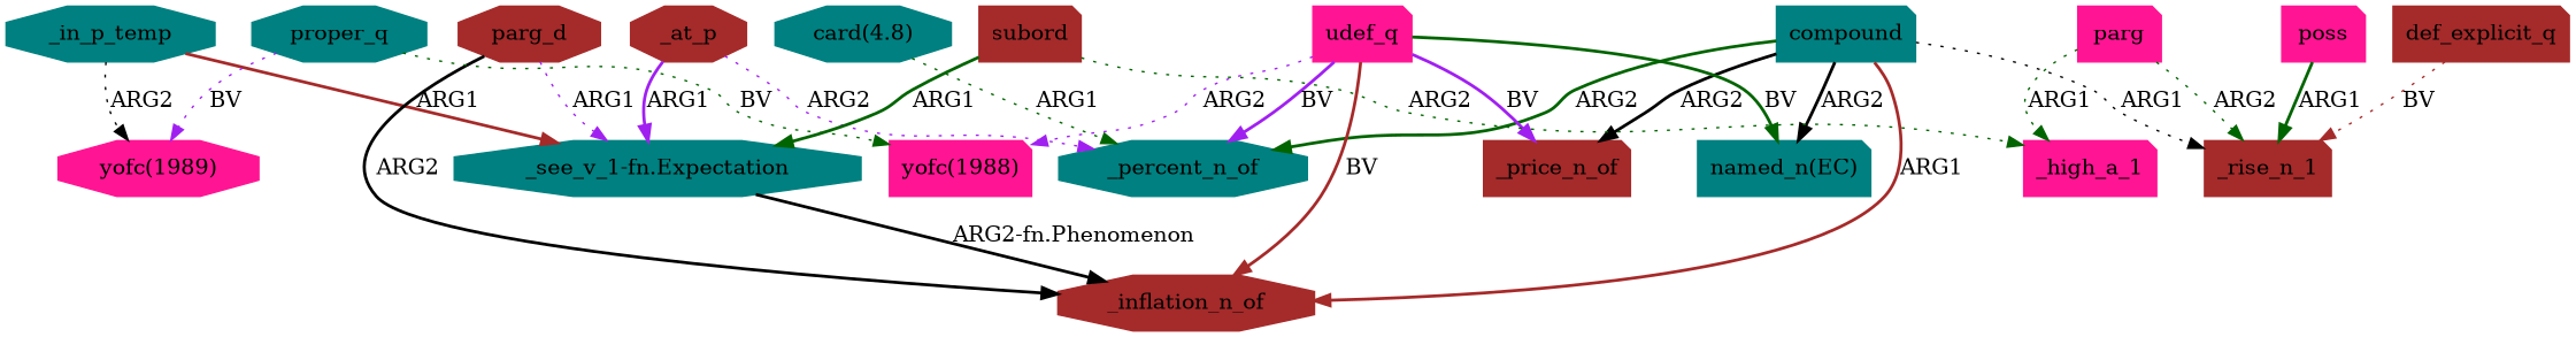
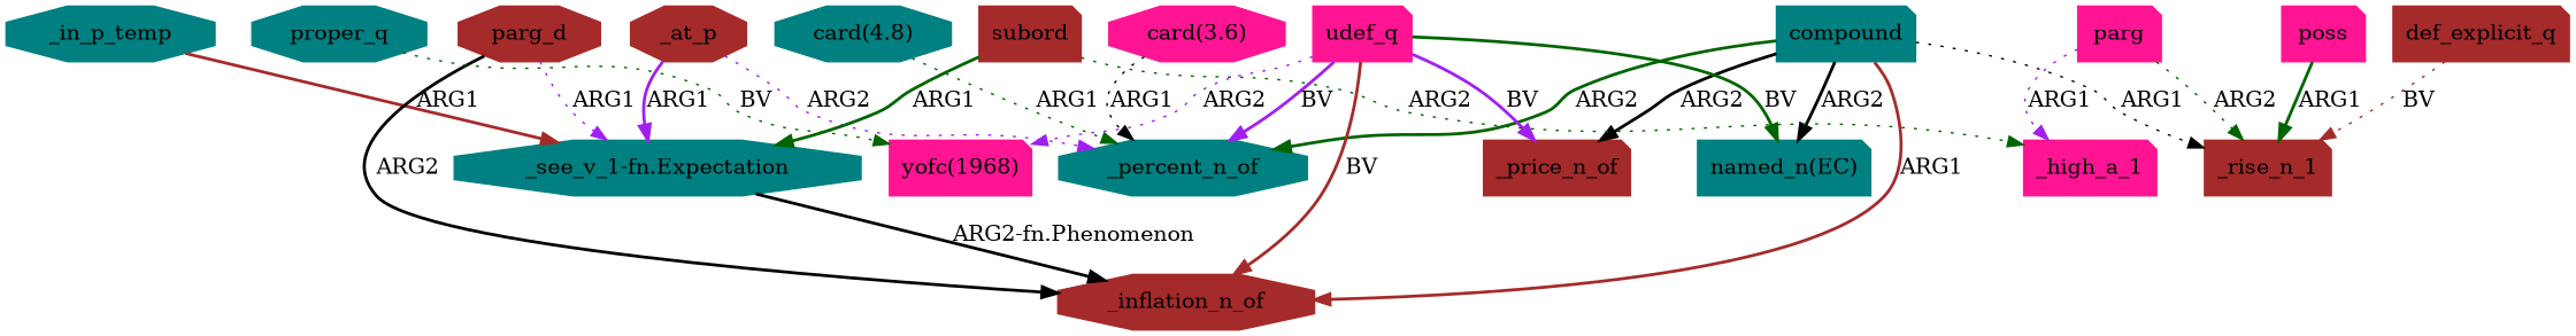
  digraph {
    node [color=teal shape=note style=filled]
    edge [color=darkgreen style=bold]
    _in_p_temp [shape=octagon]
-   "yofc(1989)" [color=deeppink shape=octagon]
    "_see_v_1-fn.Expectation" [shape=octagon]
    _inflation_n_of [color=brown shape=octagon]
    def_explicit_q [color=brown]
    _rise_n_1 [color=brown]
    "card(4.8)" [shape=octagon]
    _percent_n_of [shape=octagon]
    compound
    "named_n(EC)"
    _price_n_of [color=brown]
    _at_p [color=brown shape=octagon]
    udef_q [color=deeppink]
-   "yofc(1988)" [color=deeppink]
+   "yofc(1988)" [color=deeppink label="yofc(1968)"]
+   "card(3.6)" [color=deeppink shape=octagon]
    parg_d [color=brown shape=octagon]
    subord [color=brown]
    _high_a_1 [color=deeppink]
    poss [color=deeppink]
    n20 [color=deeppink label=parg]
    proper_q [shape=octagon]
-   _in_p_temp -> "yofc(1989)" [color=black label=ARG2 style=dotted]
    _in_p_temp -> "_see_v_1-fn.Expectation" [color=brown label=ARG1]
    "_see_v_1-fn.Expectation" -> _inflation_n_of [color=black label="ARG2-fn.Phenomenon"]
    def_explicit_q -> _rise_n_1 [color=brown label=BV style=dotted]
    "card(4.8)" -> _percent_n_of [label=ARG1 style=dotted]
    compound -> _inflation_n_of [color=brown label=ARG1]
    compound -> _rise_n_1 [color=black label=ARG1 style=dotted]
    compound -> _percent_n_of [label=ARG2]
    compound -> "named_n(EC)" [color=black label=ARG2]
    compound -> _price_n_of [color=black label=ARG2]
    _at_p -> "_see_v_1-fn.Expectation" [color=purple label=ARG1]
    _at_p -> _percent_n_of [color=purple label=ARG2 style=dotted]
    udef_q -> _inflation_n_of [color=brown label=BV]
    udef_q -> _percent_n_of [color=purple label=BV]
    udef_q -> "named_n(EC)" [label=BV]
    udef_q -> _price_n_of [color=purple label=BV]
    udef_q -> "yofc(1988)" [color=purple label=ARG2 style=dotted]
+   "card(3.6)" -> _percent_n_of [color=black label=ARG1 style=dotted]
    parg_d -> "_see_v_1-fn.Expectation" [color=purple label=ARG1 style=dotted]
    parg_d -> _inflation_n_of [color=black label=ARG2]
    subord -> "_see_v_1-fn.Expectation" [label=ARG1]
    subord -> _high_a_1 [label=ARG2 style=dotted]
    poss -> _rise_n_1 [label=ARG1]
    n20 -> _rise_n_1 [label=ARG2 style=dotted]
-   n20 -> _high_a_1 [label=ARG1 style=dotted]
-   proper_q -> "yofc(1989)" [color=purple label=BV style=dotted]
+   n20 -> _high_a_1 [color=purple label=ARG1 style=dotted]
    proper_q -> "yofc(1988)" [label=BV style=dotted]
  }
